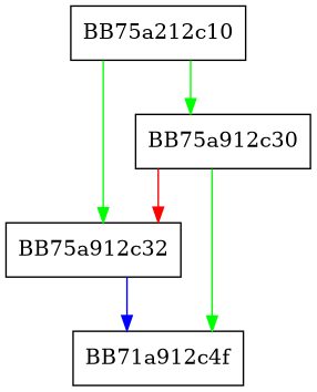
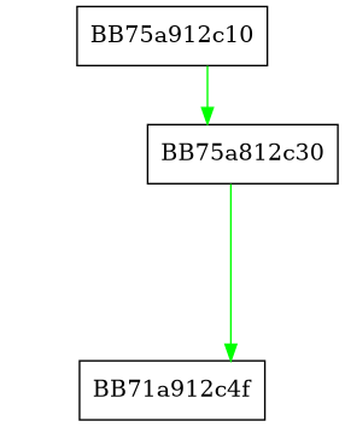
  digraph {
    splines=ortho
    node [shape=box]
    edge [color=green]
-   BB75a912c10 [label=BB75a212c10]
-   BB75a912c32
-   BB75a912c30
+   BB75a912c10
+   BB75a912c30 [label=BB75a812c30]
    n4 [label=BB71a912c4f]
-   BB75a912c10 -> BB75a912c32
    BB75a912c10 -> BB75a912c30
-   BB75a912c32 -> n4 [color=blue]
-   BB75a912c30 -> BB75a912c32 [color=red]
    BB75a912c30 -> n4
  }
